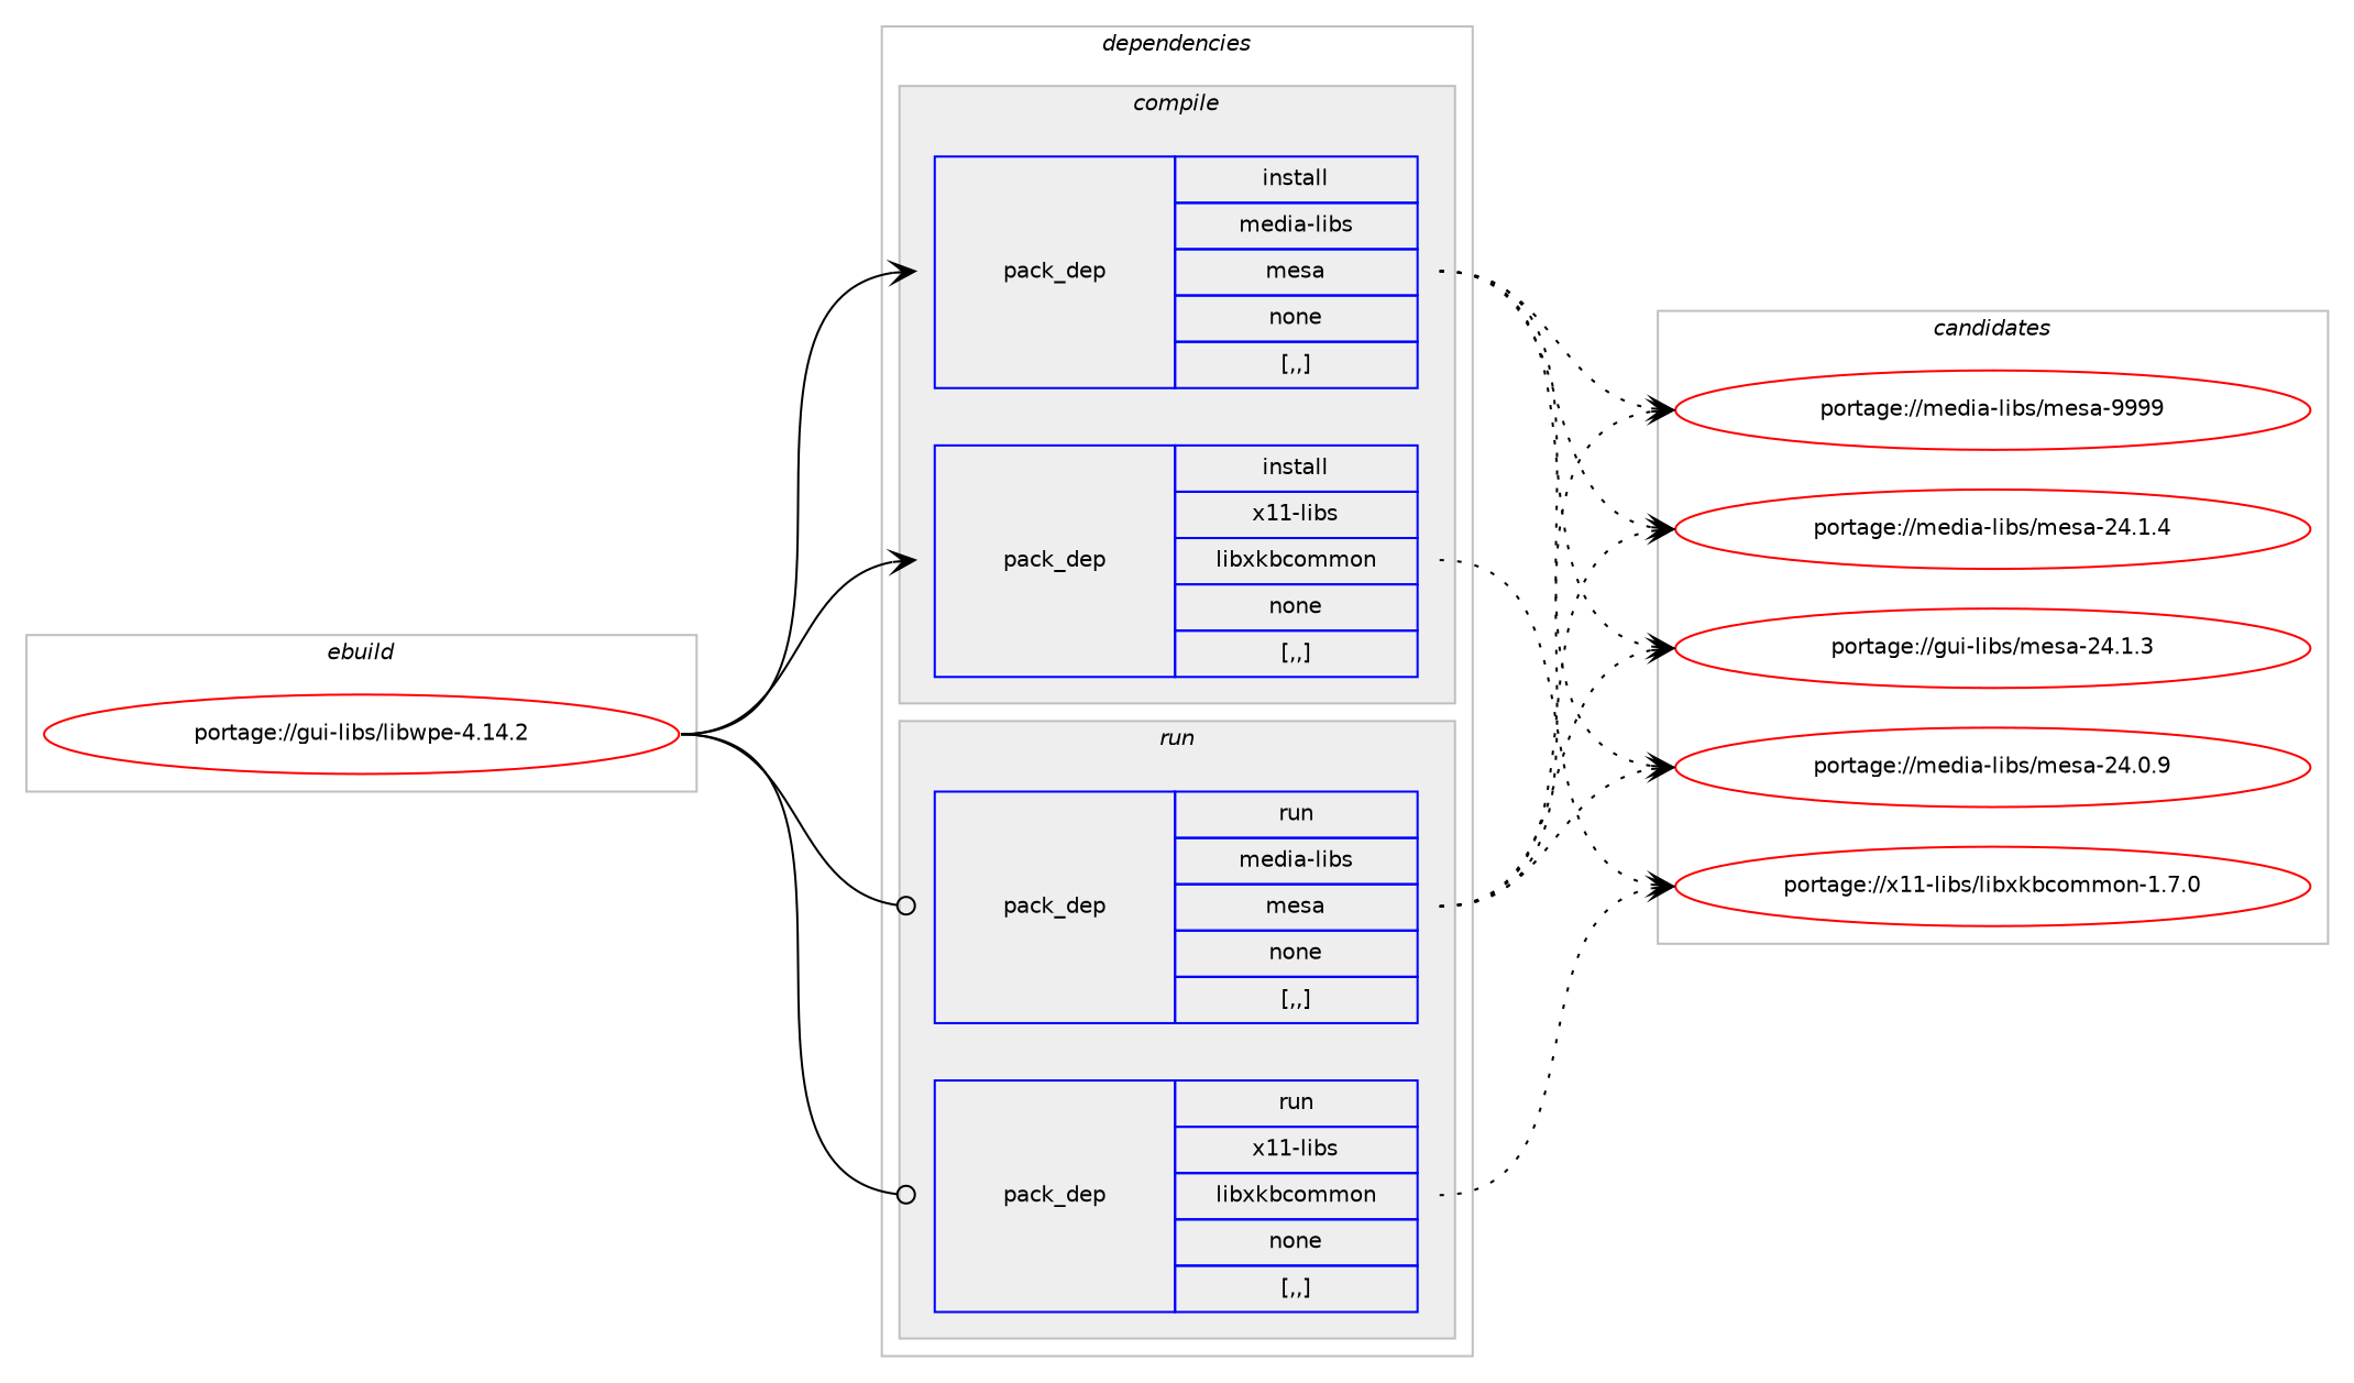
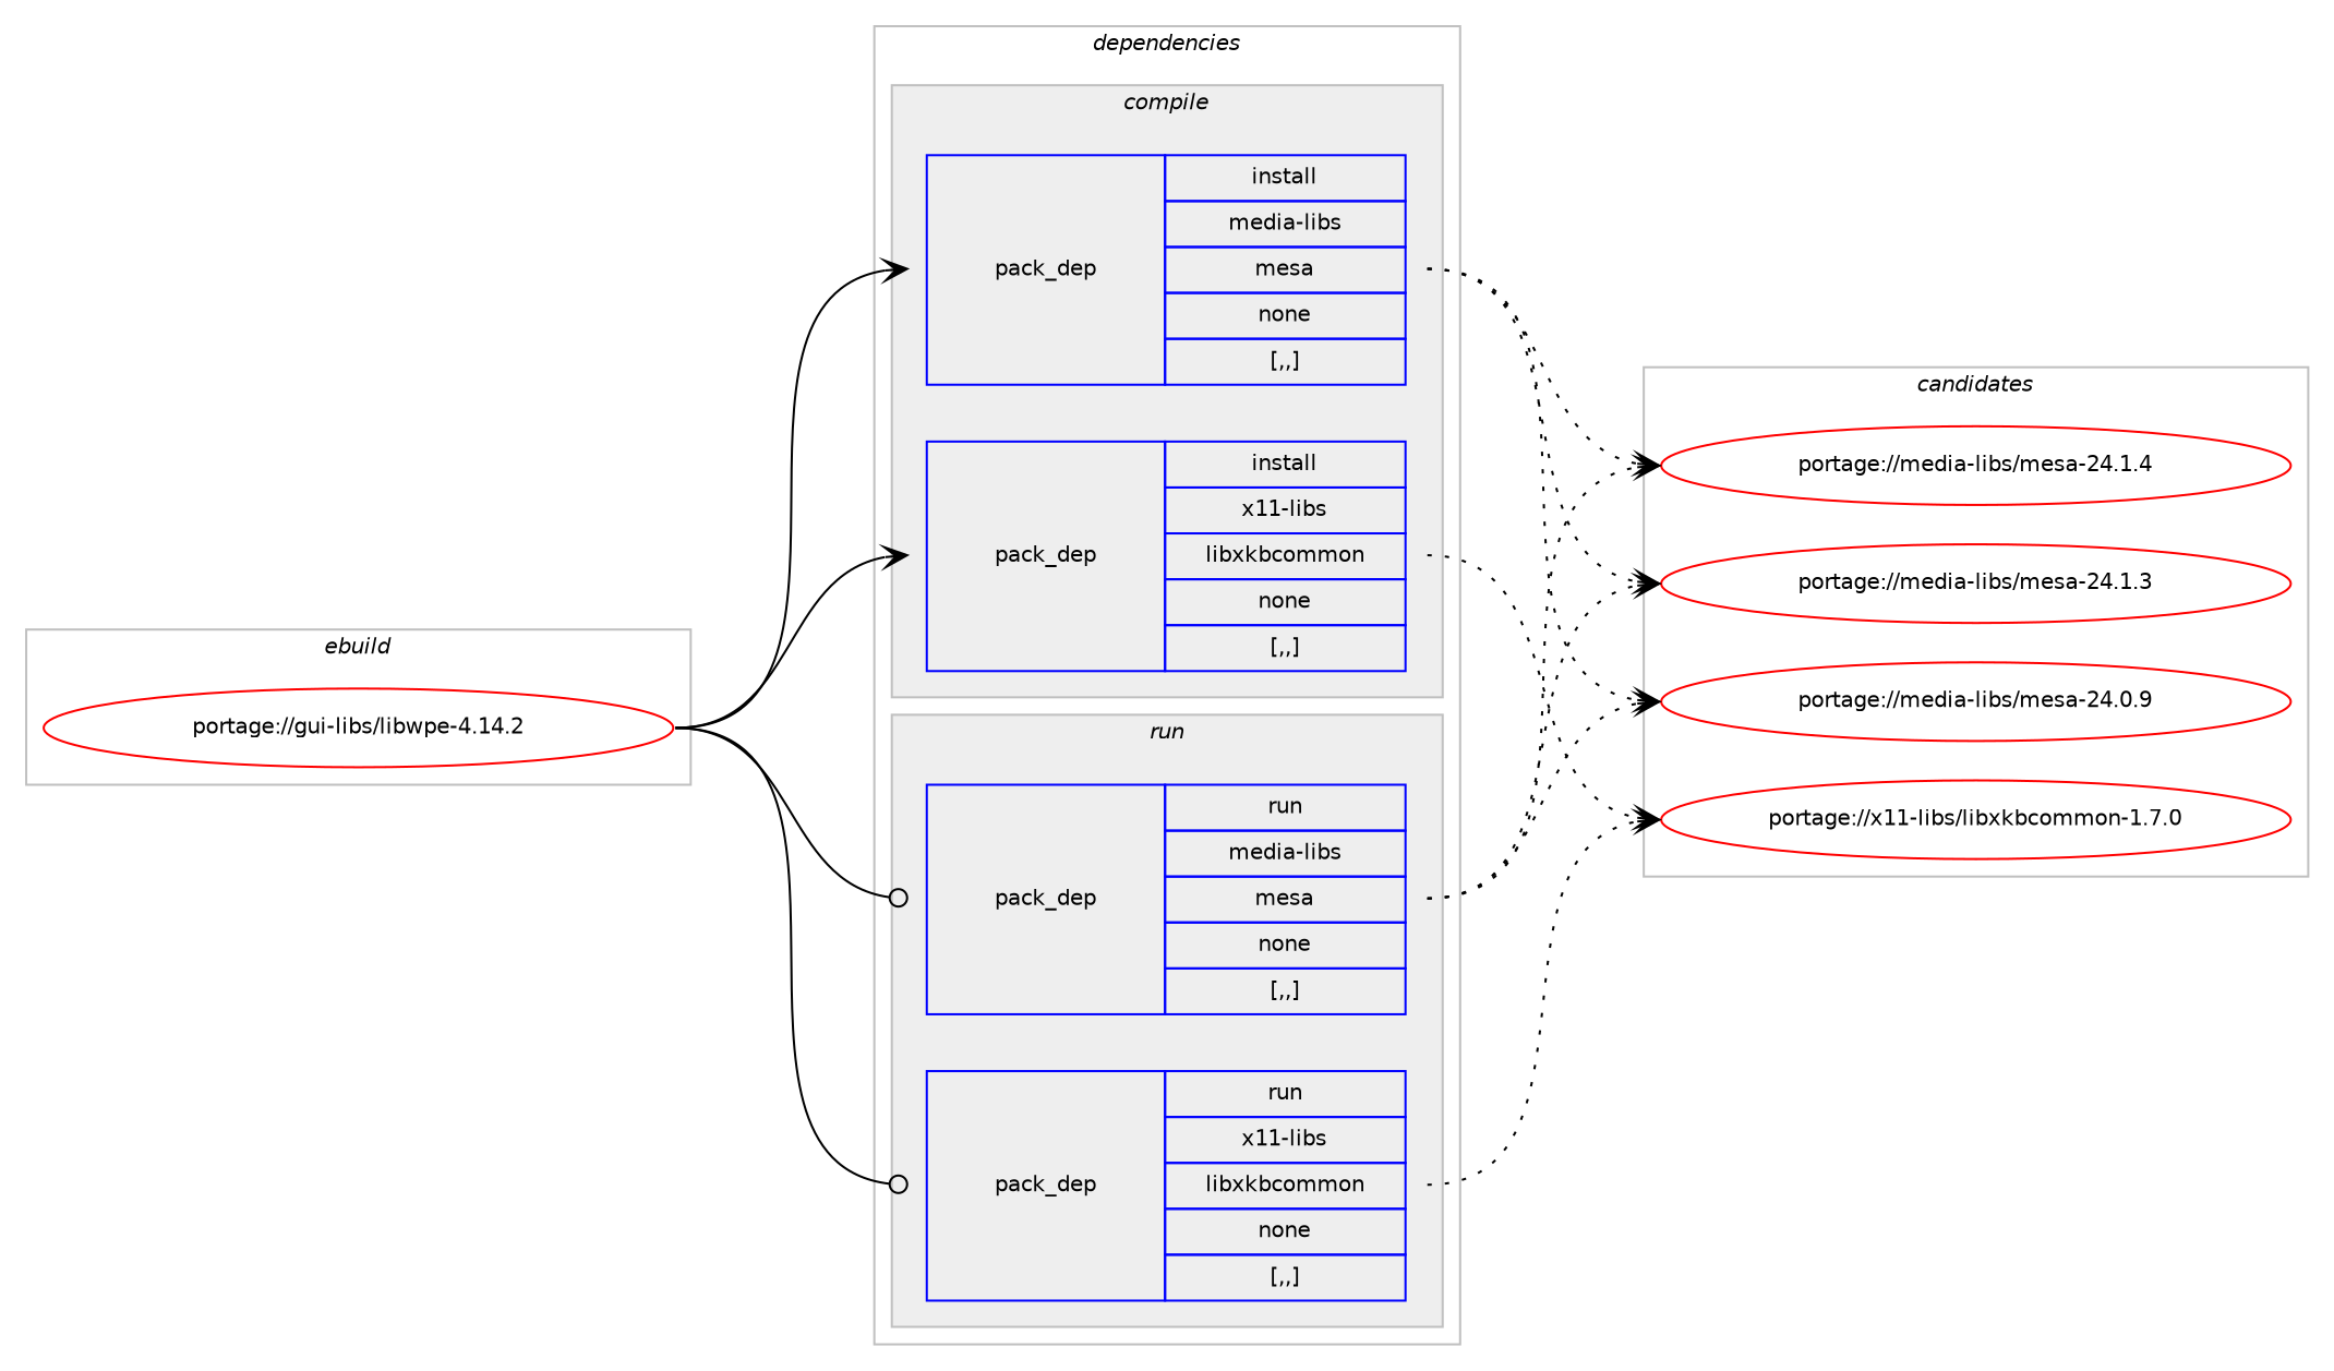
  digraph {
    compound=true
    concentrate=true
    fontname=Helvetica
    fontsize=10
    newrank=true
    rankdir=LR
    ranksep=1.5
    node [color=red fontname=Helvetica fontsize=10]
    edge [arrowhead=vee headport=w style=dotted tailport=e weight=100]
    n1 [label="portage://gui-libs/libwpe-4.14.2" width=4]
    n2 [color=blue label=<<TABLE BORDER="0" CELLBORDER="1" CELLSPACING="0" CELLPADDING="4" WIDTH="220"><TR><TD ROWSPAN="6" CELLPADDING="30">pack_dep</TD></TR><TR><TD WIDTH="110">install</TD></TR><TR><TD>media-libs</TD></TR><TR><TD>mesa</TD></TR><TR><TD>none</TD></TR><TR><TD>[,,]</TD></TR></TABLE>> shape=none]
    n3 [color=blue label=<<TABLE BORDER="0" CELLBORDER="1" CELLSPACING="0" CELLPADDING="4" WIDTH="220"><TR><TD ROWSPAN="6" CELLPADDING="30">pack_dep</TD></TR><TR><TD WIDTH="110">install</TD></TR><TR><TD>x11-libs</TD></TR><TR><TD>libxkbcommon</TD></TR><TR><TD>none</TD></TR><TR><TD>[,,]</TD></TR></TABLE>> shape=none]
    n4 [color=blue label=<<TABLE BORDER="0" CELLBORDER="1" CELLSPACING="0" CELLPADDING="4" WIDTH="220"><TR><TD ROWSPAN="6" CELLPADDING="30">pack_dep</TD></TR><TR><TD WIDTH="110">run</TD></TR><TR><TD>media-libs</TD></TR><TR><TD>mesa</TD></TR><TR><TD>none</TD></TR><TR><TD>[,,]</TD></TR></TABLE>> shape=none]
    n5 [color=blue label=<<TABLE BORDER="0" CELLBORDER="1" CELLSPACING="0" CELLPADDING="4" WIDTH="220"><TR><TD ROWSPAN="6" CELLPADDING="30">pack_dep</TD></TR><TR><TD WIDTH="110">run</TD></TR><TR><TD>x11-libs</TD></TR><TR><TD>libxkbcommon</TD></TR><TR><TD>none</TD></TR><TR><TD>[,,]</TD></TR></TABLE>> shape=none]
-   n6 [label="portage://media-libs/mesa-9999" width=4]
    n7 [label="portage://media-libs/mesa-24.1.4" width=4]
-   n8 [label="portage://gui-libs/mesa-24.1.3" width=4]
+   n8 [label="portage://media-libs/mesa-24.1.3" width=4]
    n9 [label="portage://media-libs/mesa-24.0.9" width=4]
    n10 [label="portage://x11-libs/libxkbcommon-1.7.0" width=4]
    subgraph cluster_1 {
      color=gray
      label=<<i>ebuild</i>>
      n1
    }
    subgraph cluster_2 {
      color=gray
      label=<<i>dependencies</i>>
      subgraph cluster_3 {
        color=gray
        fillcolor="#eeeeee"
        label=<<i>compile</i>>
        style=filled
        subgraph sub_4 {
          color=gray
          fillcolor="#eeeeee"
          label=<<i>compile</i>>
          style=filled
          n2
        }
        subgraph sub_5 {
          color=gray
          fillcolor="#eeeeee"
          label=<<i>compile</i>>
          style=filled
          n3
        }
      }
      subgraph cluster_6 {
        color=gray
        fillcolor="#eeeeee"
        label=<<i>compile and run</i>>
        style=filled
      }
      subgraph cluster_7 {
        color=gray
        fillcolor="#eeeeee"
        label=<<i>run</i>>
        style=filled
        subgraph sub_8 {
          color=gray
          fillcolor="#eeeeee"
          label=<<i>run</i>>
          style=filled
          n4
        }
        subgraph sub_9 {
          color=gray
          fillcolor="#eeeeee"
          label=<<i>run</i>>
          style=filled
          n5
        }
      }
    }
    subgraph cluster_10 {
      color=gray
      label=<<i>candidates</i>>
      rank=same
      subgraph sub_11 {
        color=black
        label=<<i>candidates</i>>
        nodesep=1
        rank=same
-       n6
        n7
        n8
        n9
      }
      subgraph sub_12 {
        color=black
        label=<<i>candidates</i>>
        nodesep=1
        rank=same
        n10
      }
      subgraph sub_13 {
        color=black
        label=<<i>candidates</i>>
        nodesep=1
        rank=same
-       n6
        n7
        n8
        n9
      }
      subgraph sub_14 {
        color=black
        label=<<i>candidates</i>>
        nodesep=1
        rank=same
        n10
      }
    }
    n1 -> n2 [style=solid weight=20]
    n1 -> n3 [style=solid weight=20]
    n1 -> n4 [arrowhead=odot style=solid weight=20]
    n1 -> n5 [arrowhead=odot style=solid weight=20]
-   n2 -> n6
    n2 -> n7
    n2 -> n8
    n2 -> n9
    n3 -> n10
-   n4 -> n6
    n4 -> n7
    n4 -> n8
    n4 -> n9
    n5 -> n10
  }
